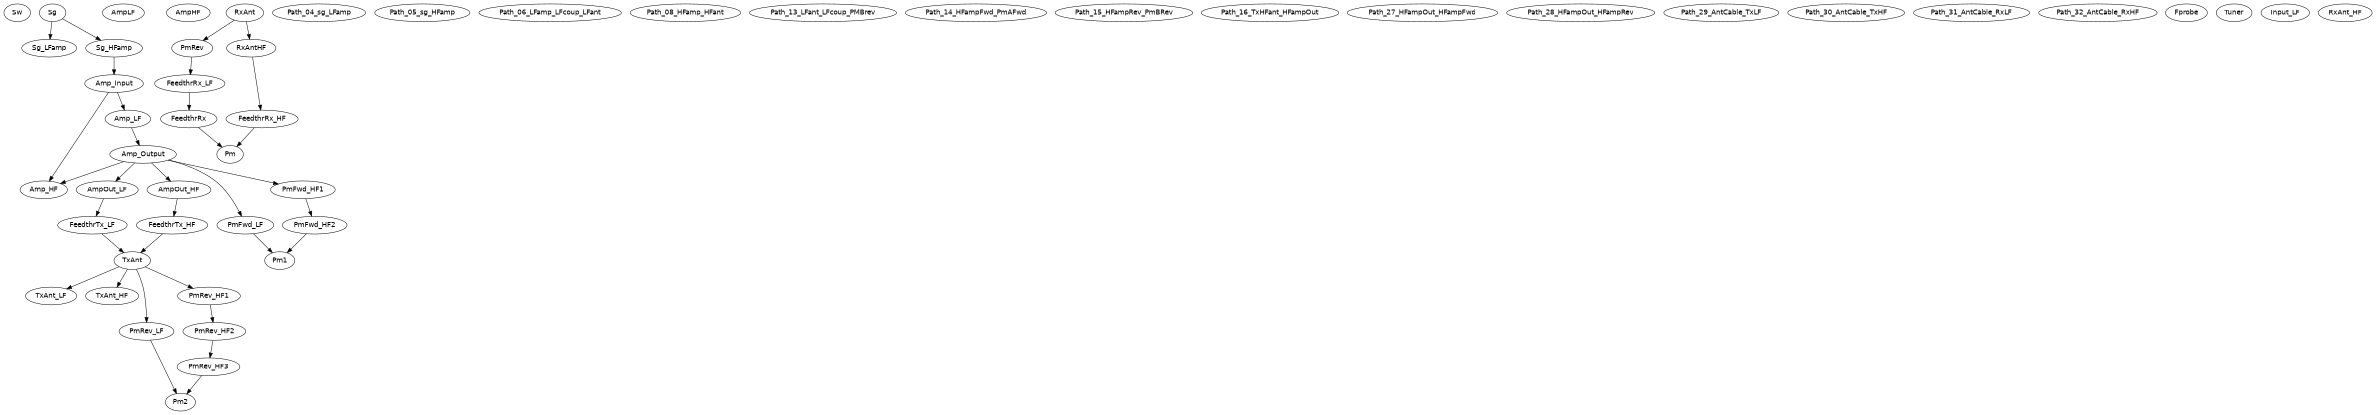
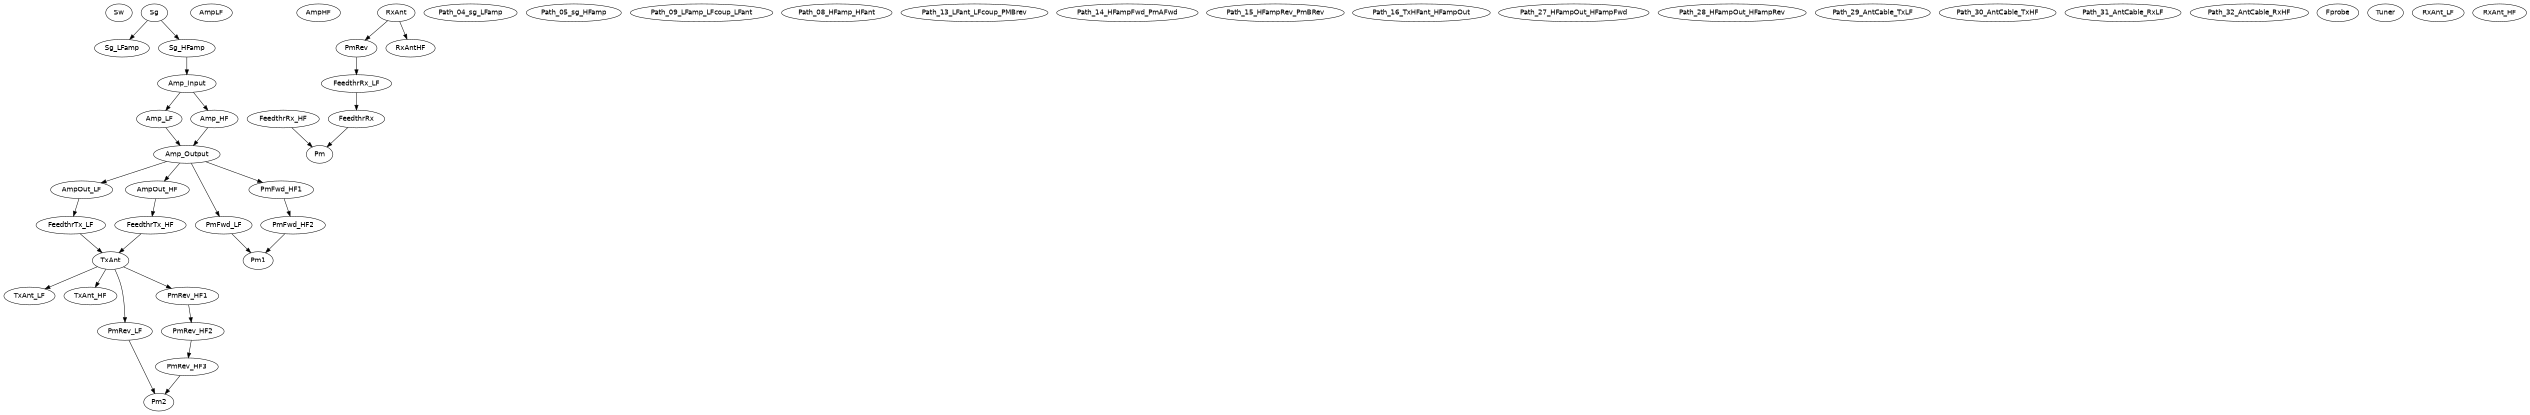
  digraph {
    fontname="DejaVu Sans"
    node [fontname="DejaVu Sans"]
    edge [condition="1e9<f<=18e9" fontname="DejaVu Sans"]
    Sw [condition="f<=18e9" ini="sw_rc.ini"]
    Sg [condition="1e5<=f<=22e9" ini="sg-rs-smf100a.ini"]
    Sg_LFamp
    Sg_HFamp
    Amp_Input
    AmpLF [condition="8e7<=f<=1e9" ini="amp-lf-bonn-blwa.ini"]
    AmpHF [condition="1e9<f<=18e9" ini="amp-hf-bonn-blma.ini"]
    Pm [ch=1 condition="1e7<f<=18e9" ini="pm_rxatt.ini"]
    Pm1 [ch=1 condition="1e7<f<=18e9" ini="pm_rs_nrp_2ch.ini"]
    Path_04_sg_LFamp [condition="f<=18e9" ini="04-sg-LFamp.ini"]
    Path_05_sg_HFamp [condition="f<=18e9" ini="05-sg-HFamp.ini"]
-   Path_06_LFamp_LFcoup_LFant [condition="8e7<=f<=1e9" ini="06-LFamp-LFcoup-LFant.ini"]
+   Path_06_LFamp_LFcoup_LFant [condition="8e7<=f<=1e9" ini="06-LFamp-LFcoup-LFant.ini" label=Path_09_LFamp_LFcoup_LFant]
    Path_08_HFamp_HFant [condition="f<=18e9" ini="08-HFamp-HFant.ini"]
    Path_13_LFant_LFcoup_PMBrev [condition="8e7<=f<=1e9" ini="13-LFant-LFcoup-PMBrev.ini"]
    Path_14_HFampFwd_PmAFwd [condition="f<=18e9" ini="14-HFampfwd-PMAfwd.ini"]
    Path_15_HFampRev_PmBRev [condition="f<=18e9" ini="15-HFamprev-PMBrev.ini"]
    Path_16_TxHFant_HFampOut [condition="f<=18e9" ini="16-TxHFant-HFampOut.ini"]
    Path_27_HFampOut_HFampFwd [condition="1e9<f<=18e9" ini="27-HFampOut-HFampFwd.ini"]
    Path_28_HFampOut_HFampRev [condition="1e9<f<=18e9" ini="28-HFampOut-HFampRev.ini"]
    Path_29_AntCable_TxLF [condition="10e6<f<=18e9" ini="29-AntCable-TxLF.ini"]
    Path_30_AntCable_TxHF [condition="10e6<f<=18e9" ini="30-AntCable-TxHF.ini"]
    Path_31_AntCable_RxLF [condition="10e6<f<=18e9" ini="31-AntCable-RxLF.ini"]
    Path_32_AntCable_RxHF [condition="10e6<f<=18e9" ini="32-AntCable-RxHF.ini"]
    Fprobe [ini="prb_ar_fm7004.ini"]
    Tuner [ini="mc_teseq_stirrer.ini"]
    TxAnt_LF [condition="100e6 <=f<=1e9" ini="ant-rs-hl223.ini"]
    TxAnt_HF [condition="1e9<f<=18e9" ini="ant-rs-hf907.ini"]
-   RxAnt_LF [condition="100e6 <=f<=1e9" ini="ant-rs-hl223.ini" label=Input_LF]
+   RxAnt_LF [condition="100e6 <=f<=1e9" ini="ant-rs-hl223.ini"]
    RxAnt_HF [condition="1e9<f<=18e9" ini="ant-rs-hf907.ini"]
    Amp_LF
    Amp_HF
    Amp_Output
    AmpOut_LF
    AmpOut_HF
    PmFwd_LF
    PmFwd_HF1
    FeedthrTx_LF
    FeedthrTx_HF
    PmFwd_HF2
    TxAnt
    PmRev_LF
    PmRev_HF1
    Pm2
    PmRev_HF2
    PmRev_HF3
    n46 [label=PmRev]
    RxAnt
    RxAntHF
    FeedthrRx_LF
    FeedthrRx_HF
    FeedthrRx
    Sg -> Sg_LFamp [condition="f<=1e9"]
    Sg -> Sg_HFamp
    Sg_HFamp -> Amp_Input [dev=Path_05_sg_HFamp what=S21 condition=""]
    Amp_Input -> Amp_LF [condition="f<=1e9"]
    Amp_Input -> Amp_HF
    Amp_LF -> Amp_Output [dev=AmpLF what=S21 condition=""]
-   Amp_Output -> Amp_HF [dev=AmpHF what=S21 condition=""]
+   Amp_HF -> Amp_Output [dev=AmpHF what=S21 condition=""]
    Amp_Output -> AmpOut_LF [condition="f<=1e9"]
    Amp_Output -> AmpOut_HF
    Amp_Output -> PmFwd_LF [condition="8e7<=f<=1e9"]
    Amp_Output -> PmFwd_HF1
    AmpOut_LF -> FeedthrTx_LF [condition="f<=1e9" dev=Path_06_LFamp_LFcoup_LFant what=S21]
    AmpOut_HF -> FeedthrTx_HF [dev=Path_08_HFamp_HFant what=S21]
    PmFwd_LF -> Pm1 [condition="f<=1e9" dev=Path_10_LFamp_LFcoup_PMAfwd what=S21]
    PmFwd_HF1 -> PmFwd_HF2 [dev=Path_27_HFampOut_HFampFwd what=S21]
    FeedthrTx_LF -> TxAnt [condition="f<=1e9" dev=Path_29_AntCable_TxLF what=S21]
    FeedthrTx_HF -> TxAnt [dev=Path_30_AntCable_TxHF what=S21]
    PmFwd_HF2 -> Pm1 [dev=Path_14_HFampFwd_PmAFwd what=S21]
    TxAnt -> TxAnt_LF [condition="f<=1e9"]
    TxAnt -> TxAnt_HF
    TxAnt -> PmRev_LF [condition="f<=1e9"]
    TxAnt -> PmRev_HF1
    PmRev_LF -> Pm2 [condition="f<=1e9" dev=Path_13_LFant_LFcoup_PMBrev what=S21]
    PmRev_HF1 -> PmRev_HF2 [dev=Path_16_TxHFant_HFampOut what=S21]
    PmRev_HF2 -> PmRev_HF3 [dev=Path_28_HFampOut_HFampRev what=S21]
    PmRev_HF3 -> Pm2 [dev=Path_15_HFampRev_PmBRev what=S21]
    n46 -> FeedthrRx_LF [condition="f<=1e9" dev=Path_31_AntCable_RxLF what=S21]
    RxAnt -> n46 [condition="f<=1e9"]
    RxAnt -> RxAntHF
-   RxAntHF -> FeedthrRx_HF [dev=Path_32_AntCable_RxHF what=S21]
    FeedthrRx_LF -> FeedthrRx [condition="f<=1e9"]
    FeedthrRx_HF -> Pm
    FeedthrRx -> Pm [condition=""]
  }
